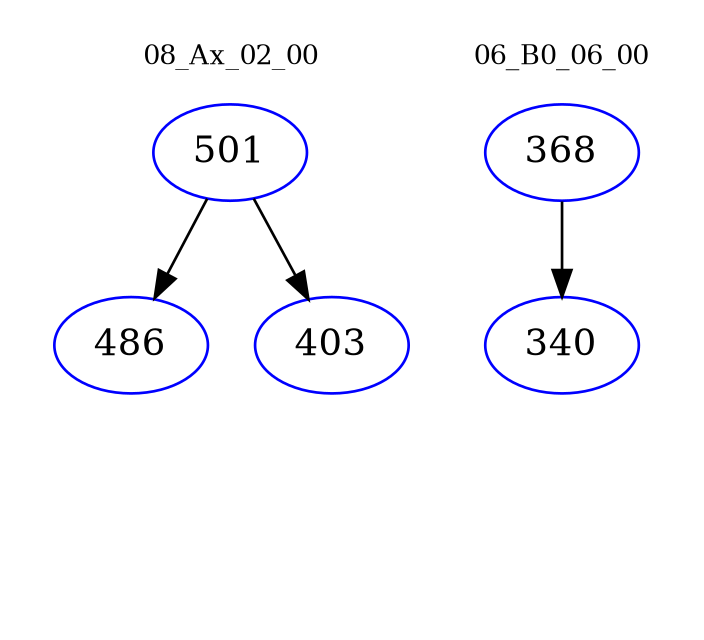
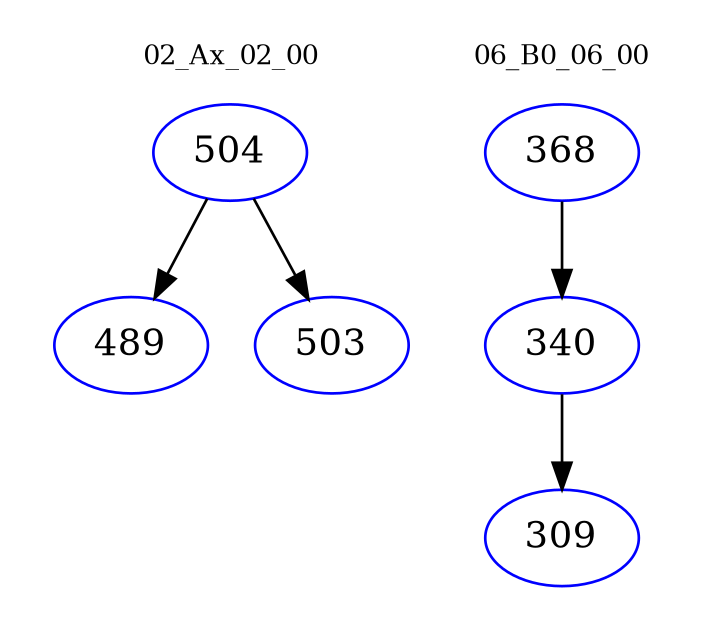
  digraph {
    node [color=blue]
    edge [color=black]
-   n1 [label=501]
-   n2 [label=486]
-   n3 [label=403]
+   n1 [label=504]
+   n2 [label=489]
+   n3 [label=503]
    n4 [label=340]
    n5 [label=368]
+   n6 [label=309]
    subgraph cluster_1 {
      color=white
      fontsize=10
-     label="08_Ax_02_00"
+     label="02_Ax_02_00"
      n1
      n2
      n3
    }
    subgraph cluster_2 {
      color=white
      fontsize=10
      label="06_B0_06_00"
      n4
      n5
+     n6
    }
    n1 -> n2
    n1 -> n3
+   n4 -> n6
    n5 -> n4
  }
